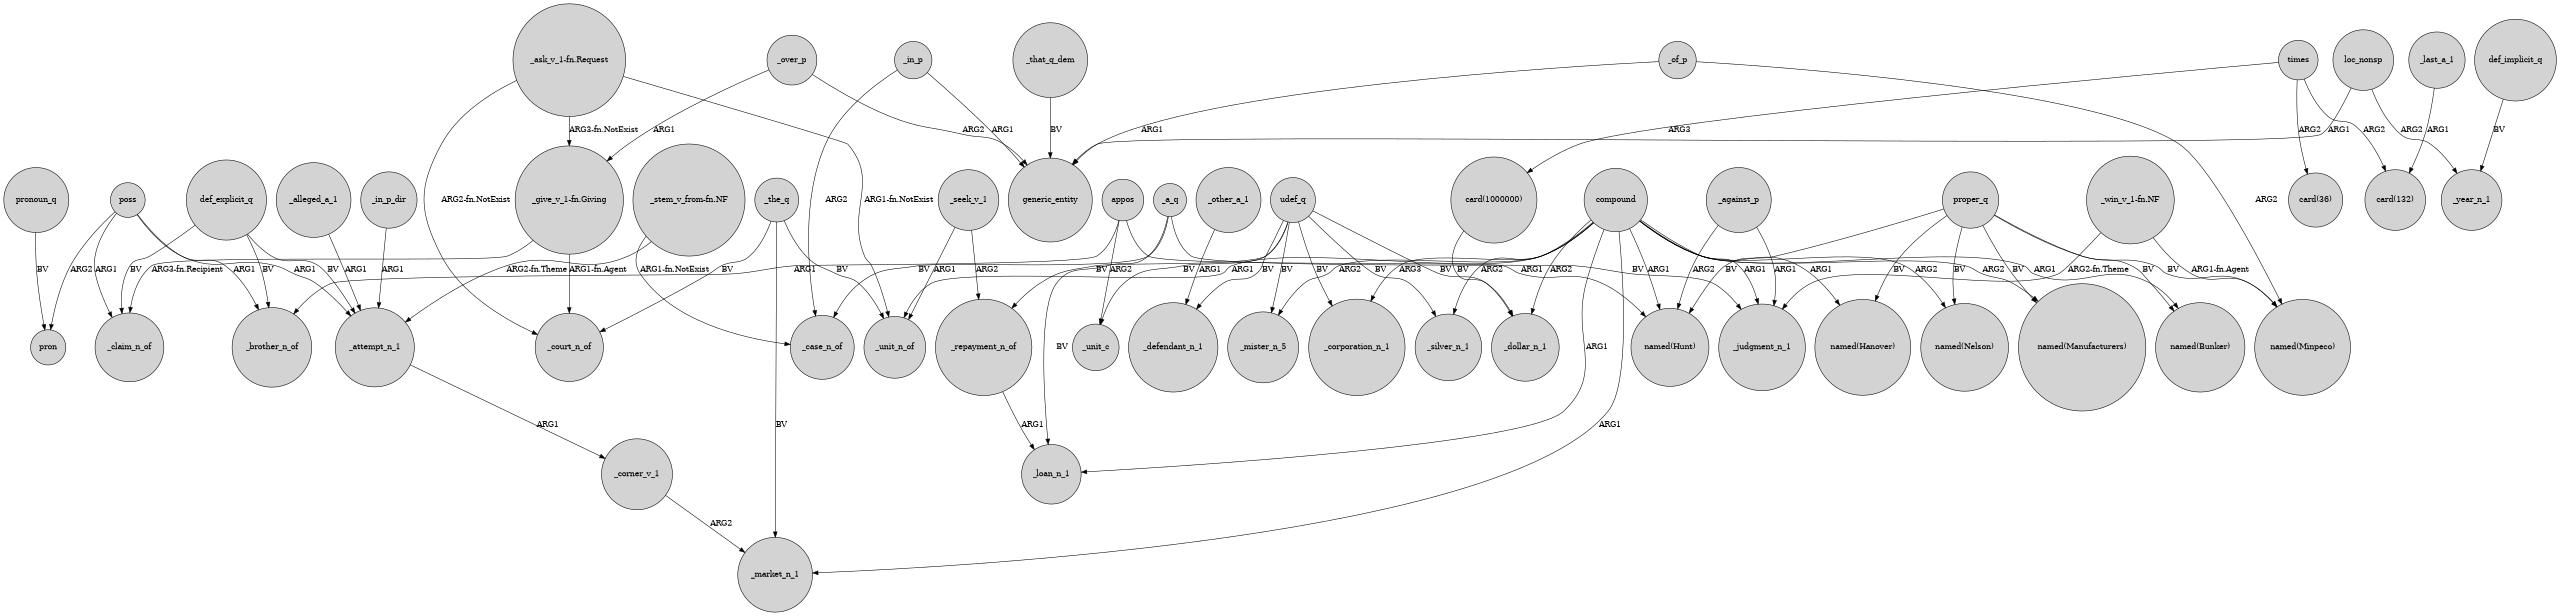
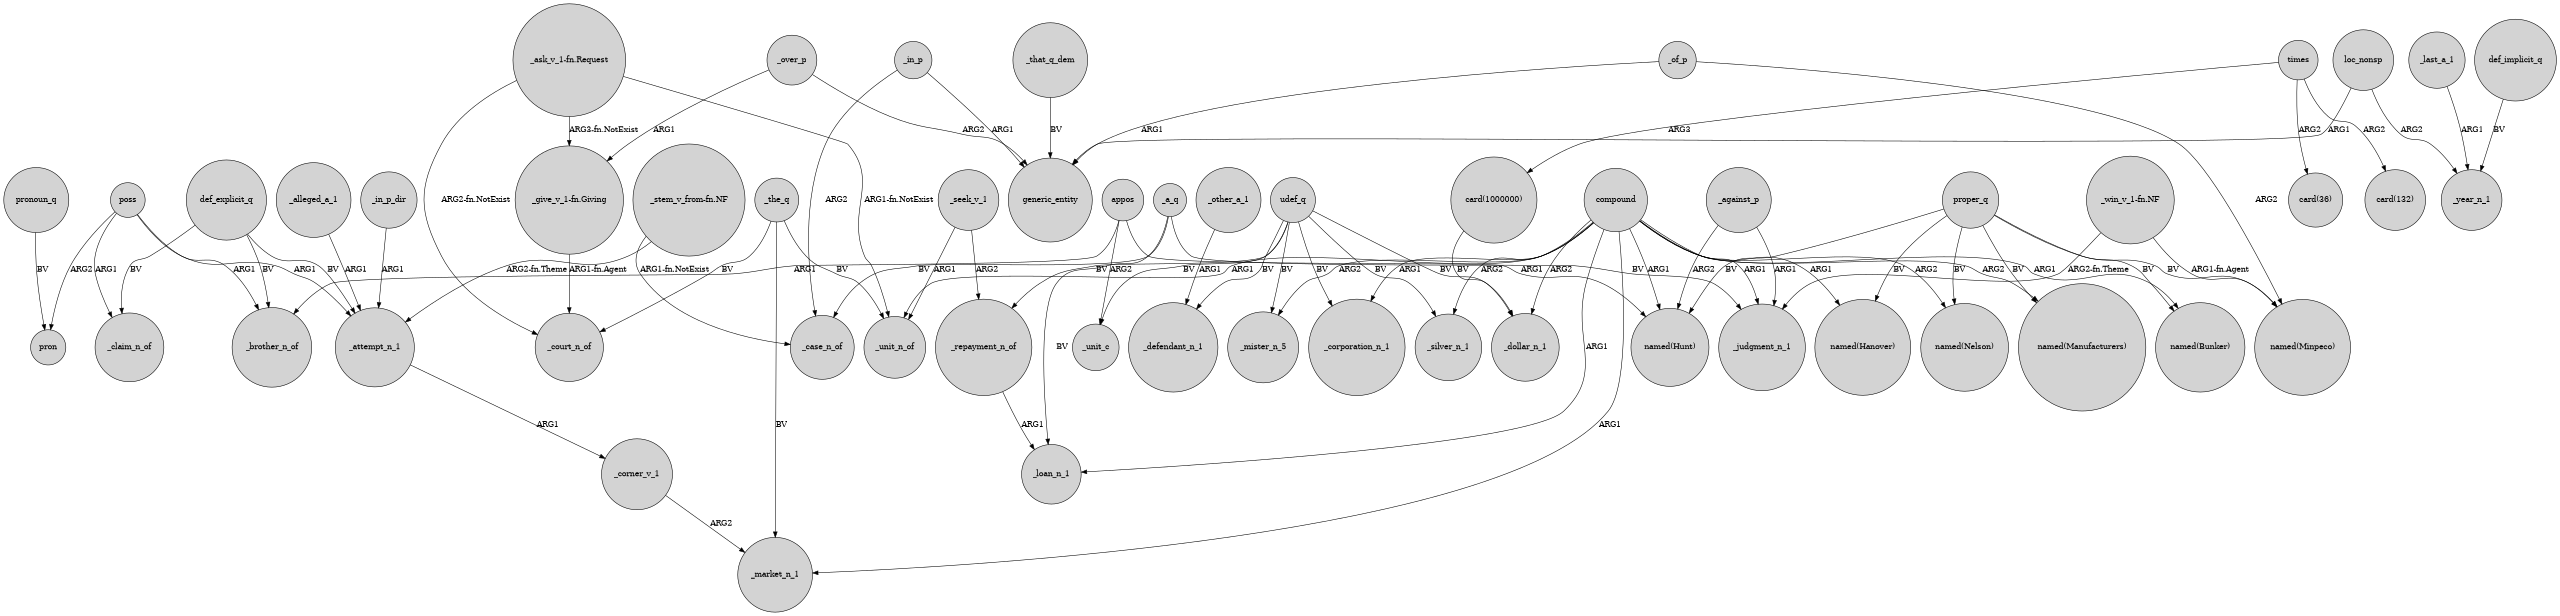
  digraph {
    node [shape=circle style=filled]
    "_give_v_1-fn.Giving"
    _claim_n_of
    _court_n_of
    "_ask_v_1-fn.Request"
    _unit_n_of
    _a_q
    _case_n_of
    _judgment_n_1
    _loan_n_1
    proper_q
    "named(Minpeco)"
    "named(Hunt)"
    "named(Bunker)"
    "named(Hanover)"
    "named(Nelson)"
    "named(Manufacturers)"
    compound
    n18 [label=_mister_n_5]
    _corporation_n_1
    _dollar_n_1
    _market_n_1
    _silver_n_1
    "_stem_v_from-fn.NF"
    _attempt_n_1
    _corner_v_1
    udef_q
    _repayment_n_of
    n28 [label=_unit_c]
    _defendant_n_1
    pronoun_q
    pron
    _of_p
    generic_entity
    times
    "card(1000000)"
    "card(132)"
    "card(36)"
    _in_p
    def_implicit_q
    _year_n_1
    _that_q_dem
    loc_nonsp
    "_win_v_1-fn.NF"
    poss
    _brother_n_of
    _over_p
    appos
    _last_a_1
    def_explicit_q
    _alleged_a_1
    _the_q
    _other_a_1
    _seek_v_1
    _against_p
    _in_p_dir
-   "_give_v_1-fn.Giving" -> _claim_n_of [label="ARG3-fn.Recipient"]
    "_give_v_1-fn.Giving" -> _court_n_of [label="ARG1-fn.Agent"]
    "_ask_v_1-fn.Request" -> "_give_v_1-fn.Giving" [label="ARG3-fn.NotExist"]
    "_ask_v_1-fn.Request" -> _court_n_of [label="ARG2-fn.NotExist"]
    "_ask_v_1-fn.Request" -> _unit_n_of [label="ARG1-fn.NotExist"]
    _a_q -> _case_n_of [label=BV]
    _a_q -> _judgment_n_1 [label=BV]
    _a_q -> _loan_n_1 [label=BV]
    proper_q -> "named(Minpeco)" [label=BV]
    proper_q -> "named(Hunt)" [label=BV]
    proper_q -> "named(Bunker)" [label=BV]
    proper_q -> "named(Hanover)" [label=BV]
    proper_q -> "named(Nelson)" [label=BV]
    proper_q -> "named(Manufacturers)" [label=BV]
    compound -> _unit_n_of [label=ARG1]
    compound -> _judgment_n_1 [label=ARG1]
    compound -> _loan_n_1 [label=ARG1]
    compound -> "named(Hunt)" [label=ARG1]
    compound -> "named(Bunker)" [label=ARG1]
    compound -> "named(Hanover)" [label=ARG1]
    compound -> "named(Nelson)" [label=ARG2]
    compound -> "named(Manufacturers)" [label=ARG2]
    compound -> n18 [label=ARG2]
-   compound -> _corporation_n_1 [label=ARG3]
+   compound -> _corporation_n_1 [label=ARG1]
    compound -> _dollar_n_1 [label=ARG2]
    compound -> _market_n_1 [label=ARG1]
    compound -> _silver_n_1 [label=ARG2]
    "_stem_v_from-fn.NF" -> _case_n_of [label="ARG1-fn.NotExist"]
    "_stem_v_from-fn.NF" -> _attempt_n_1 [label="ARG2-fn.Theme"]
    _attempt_n_1 -> _corner_v_1 [label=ARG1]
    _corner_v_1 -> _market_n_1 [label=ARG2]
    udef_q -> n18 [label=BV]
    udef_q -> _corporation_n_1 [label=BV]
    udef_q -> _dollar_n_1 [label=BV]
    udef_q -> _silver_n_1 [label=BV]
    udef_q -> _repayment_n_of [label=BV]
    udef_q -> n28 [label=BV]
    udef_q -> _defendant_n_1 [label=BV]
    _repayment_n_of -> _loan_n_1 [label=ARG1]
    pronoun_q -> pron [label=BV]
    _of_p -> "named(Minpeco)" [label=ARG2]
    _of_p -> generic_entity [label=ARG1]
    times -> "card(1000000)" [label=ARG3]
    times -> "card(132)" [label=ARG2]
    times -> "card(36)" [label=ARG2]
    "card(1000000)" -> _dollar_n_1 [label=BV]
    _in_p -> _case_n_of [label=ARG2]
    _in_p -> generic_entity [label=ARG1]
    def_implicit_q -> _year_n_1 [label=BV]
    _that_q_dem -> generic_entity [label=BV]
    loc_nonsp -> generic_entity [label=ARG1]
    loc_nonsp -> _year_n_1 [label=ARG2]
    "_win_v_1-fn.NF" -> _judgment_n_1 [label="ARG2-fn.Theme"]
    "_win_v_1-fn.NF" -> "named(Minpeco)" [label="ARG1-fn.Agent"]
    poss -> _claim_n_of [label=ARG1]
    poss -> _attempt_n_1 [label=ARG1]
    poss -> pron [label=ARG2]
    poss -> _brother_n_of [label=ARG1]
    _over_p -> "_give_v_1-fn.Giving" [label=ARG1]
    _over_p -> generic_entity [label=ARG2]
    appos -> "named(Hunt)" [label=ARG1]
    appos -> n28 [label=ARG2]
    appos -> _brother_n_of [label=ARG1]
-   _last_a_1 -> "card(132)" [label=ARG1]
+   _last_a_1 -> _year_n_1 [label=ARG1]
    def_explicit_q -> _claim_n_of [label=BV]
    def_explicit_q -> _attempt_n_1 [label=BV]
    def_explicit_q -> _brother_n_of [label=BV]
    _alleged_a_1 -> _attempt_n_1 [label=ARG1]
    _the_q -> _court_n_of [label=BV]
    _the_q -> _unit_n_of [label=BV]
    _the_q -> _market_n_1 [label=BV]
    _other_a_1 -> _defendant_n_1 [label=ARG1]
    _seek_v_1 -> _unit_n_of [label=ARG1]
    _seek_v_1 -> _repayment_n_of [label=ARG2]
    _against_p -> _judgment_n_1 [label=ARG1]
    _against_p -> "named(Hunt)" [label=ARG2]
    _in_p_dir -> _attempt_n_1 [label=ARG1]
  }
